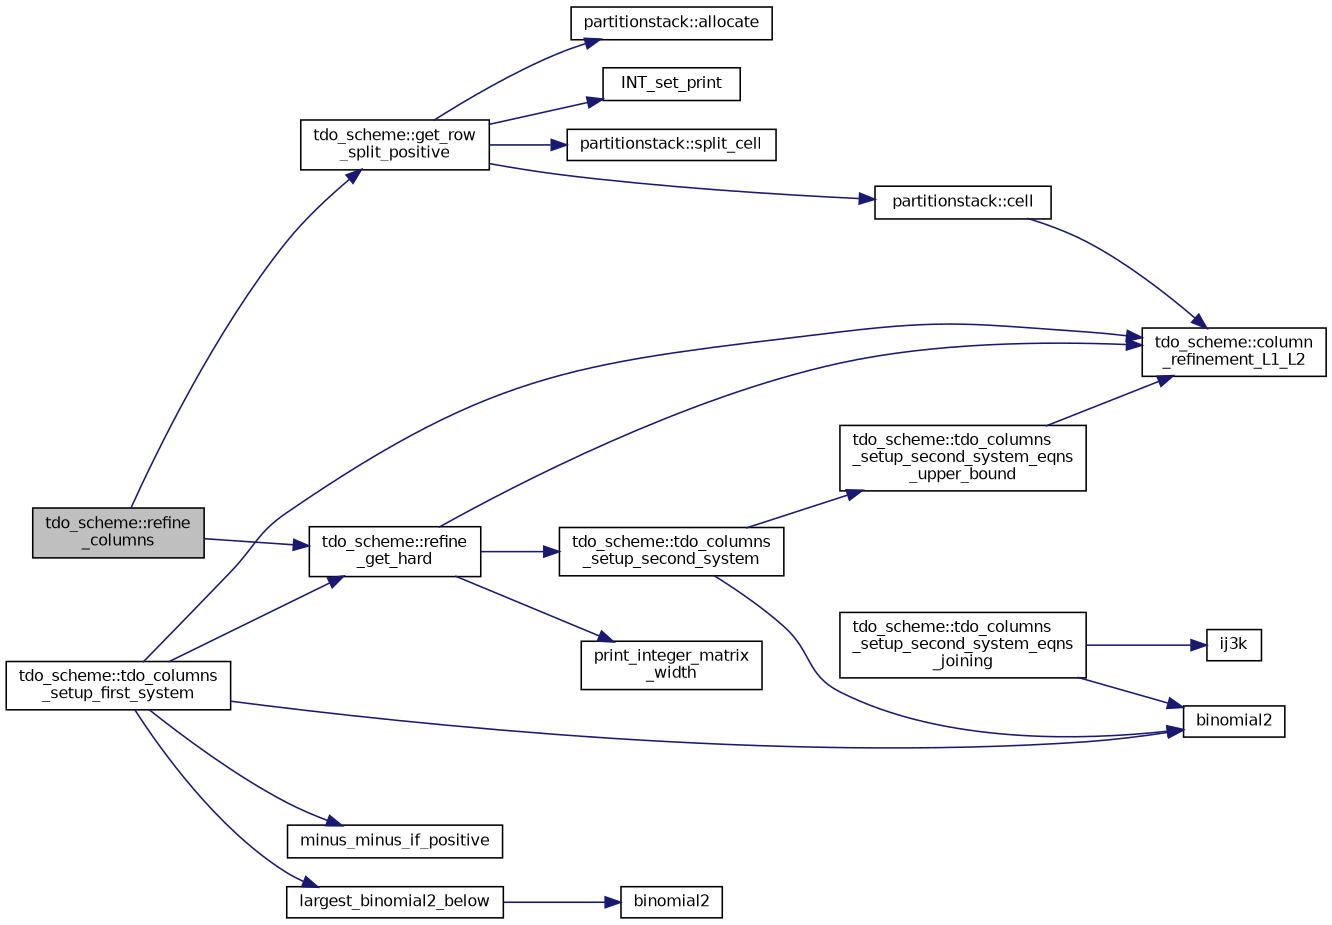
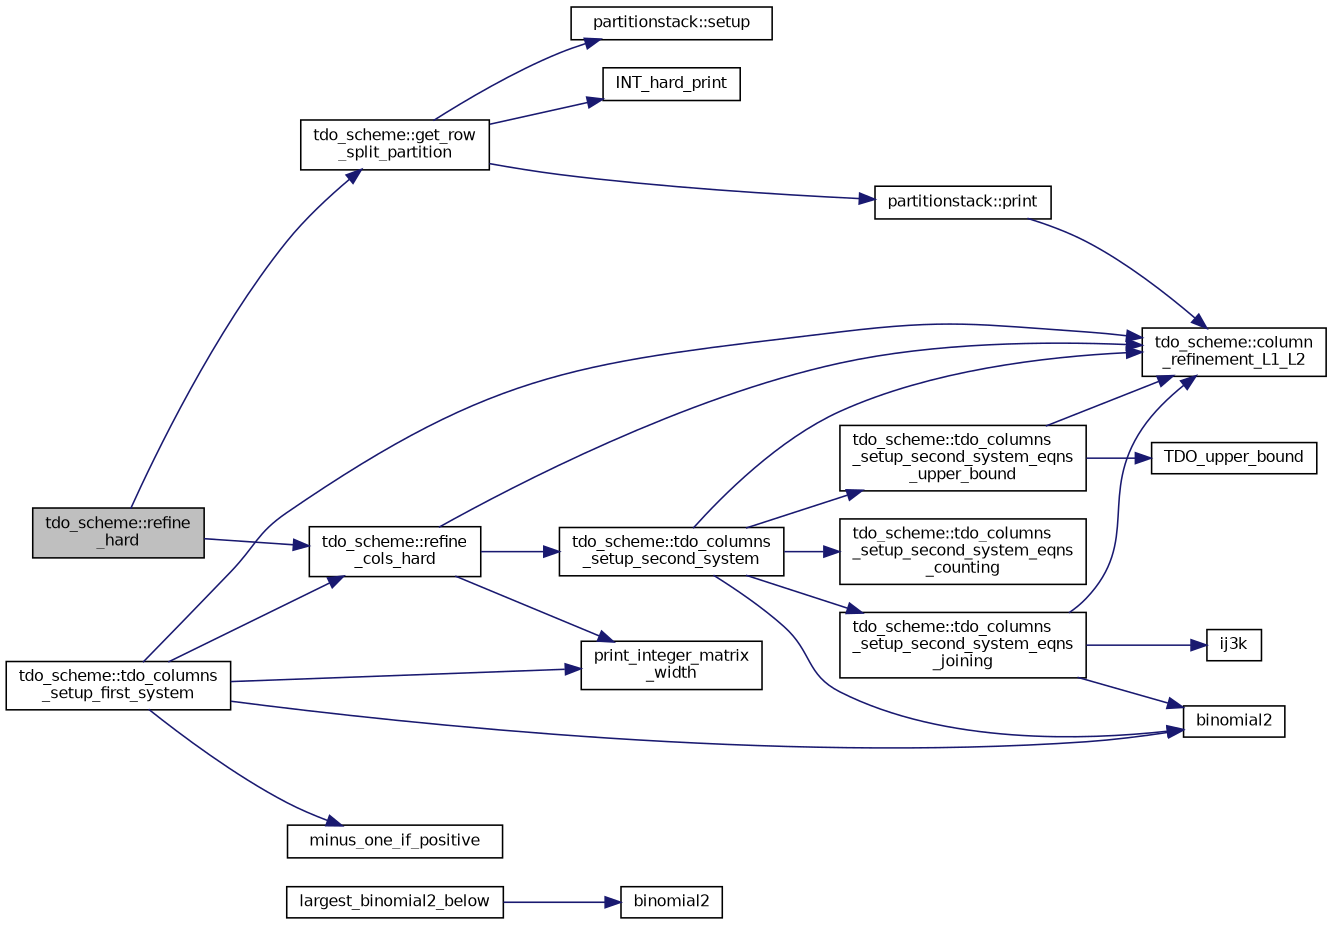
  digraph {
    rankdir=LR
    node [color=black fillcolor=white fontname=Helvetica fontsize=10 shape=record style=filled]
    edge [color=midnightblue fontname=Helvetica fontsize=10 labelfontname=Helvetica labelfontsize=10 style=solid]
-   n1 [fillcolor=grey75 fontcolor=black height=0.2 label="tdo_scheme::refine\l_columns" width=0.4]
-   n2 [height=0.2 label="tdo_scheme::get_row\l_split_positive" width=0.4]
-   n3 [height=0.2 label="tdo_scheme::refine\l_get_hard" width=0.4]
-   n4 [height=0.2 label="partitionstack::allocate" width=0.4]
-   n5 [height=0.2 label=INT_set_print width=0.4]
-   n6 [height=0.2 label="partitionstack::split_cell" width=0.4]
-   n7 [height=0.2 label="partitionstack::cell" width=0.4]
+   n1 [fillcolor=grey75 fontcolor=black height=0.2 label="tdo_scheme::refine\l_hard" width=0.4]
+   n2 [height=0.2 label="tdo_scheme::get_row\l_split_partition" width=0.4]
+   n3 [height=0.2 label="tdo_scheme::refine\l_cols_hard" width=0.4]
+   n4 [height=0.2 label="partitionstack::setup" width=0.4]
+   n5 [height=0.2 label=INT_hard_print width=0.4]
+   n7 [height=0.2 label="partitionstack::print" width=0.4]
    n8 [height=0.2 label="tdo_scheme::column\l_refinement_L1_L2" width=0.4]
    n9 [height=0.2 label="print_integer_matrix\l_width" width=0.4]
    n10 [height=0.2 label="tdo_scheme::tdo_columns\l_setup_second_system" width=0.4]
    n11 [height=0.2 label="tdo_scheme::tdo_columns\l_setup_first_system" width=0.4]
-   n12 [height=0.2 label=minus_minus_if_positive width=0.4]
+   n12 [height=0.2 label=minus_one_if_positive width=0.4]
    n13 [height=0.2 label=binomial2 width=0.4]
    n14 [height=0.2 label=largest_binomial2_below width=0.4]
    n15 [height=0.2 label="tdo_scheme::tdo_columns\l_setup_second_system_eqns\l_joining" width=0.4]
+   n16 [height=0.2 label="tdo_scheme::tdo_columns\l_setup_second_system_eqns\l_counting" width=0.4]
    n17 [height=0.2 label="tdo_scheme::tdo_columns\l_setup_second_system_eqns\l_upper_bound" width=0.4]
    n18 [height=0.2 label=binomial2 width=0.4]
    n19 [height=0.2 label=ij3k width=0.4]
+   n20 [height=0.2 label=TDO_upper_bound width=0.4]
    n1 -> n2
    n1 -> n3
    n2 -> n4
    n2 -> n5
-   n2 -> n6
    n2 -> n7
    n3 -> n8
    n3 -> n9
    n3 -> n10
    n7 -> n8
+   n10 -> n8
    n10 -> n13
+   n10 -> n15
+   n10 -> n16
    n10 -> n17
    n11 -> n3
    n11 -> n8
    n11 -> n12
    n11 -> n13
-   n11 -> n14
+   n11 -> n9
    n14 -> n18
+   n15 -> n8
    n15 -> n13
    n15 -> n19
    n17 -> n8
+   n17 -> n20
  }
